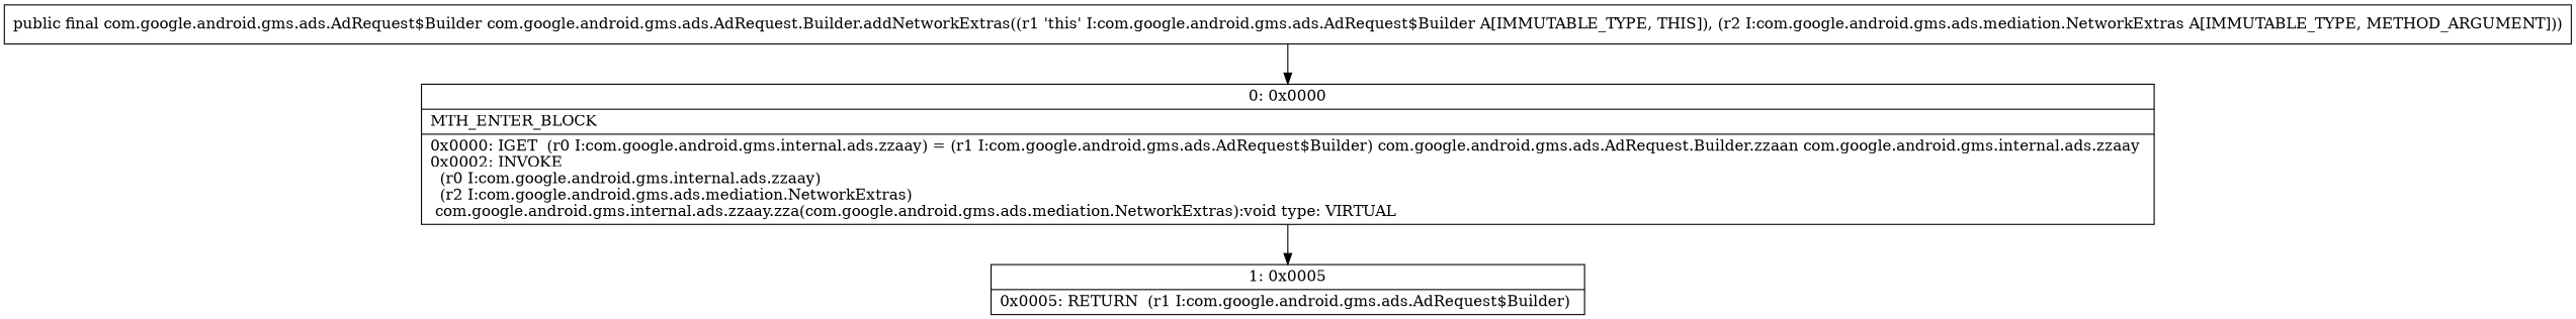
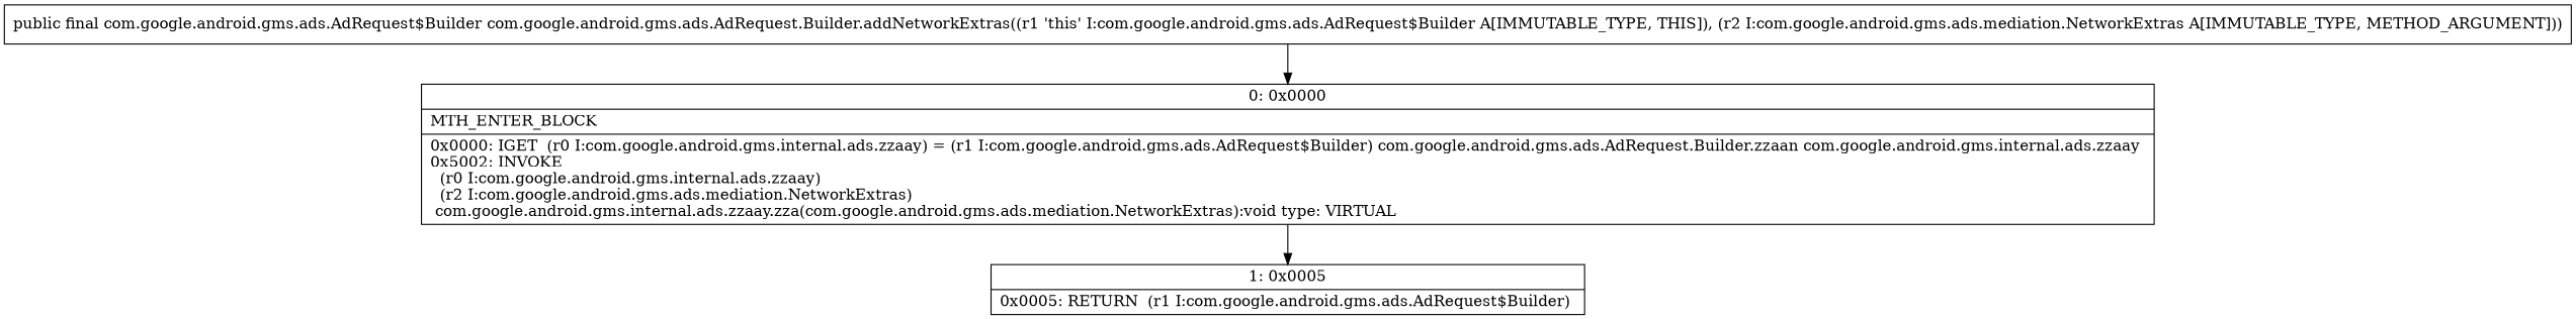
  digraph {
    node [shape=record]
-   n1 [label="{0\:\ 0x0000|MTH_ENTER_BLOCK\l|0x0000: IGET  (r0 I:com.google.android.gms.internal.ads.zzaay) = (r1 I:com.google.android.gms.ads.AdRequest$Builder) com.google.android.gms.ads.AdRequest.Builder.zzaan com.google.android.gms.internal.ads.zzaay \l0x0002: INVOKE  \l  (r0 I:com.google.android.gms.internal.ads.zzaay)\l  (r2 I:com.google.android.gms.ads.mediation.NetworkExtras)\l com.google.android.gms.internal.ads.zzaay.zza(com.google.android.gms.ads.mediation.NetworkExtras):void type: VIRTUAL \l}"]
+   n1 [label="{0\:\ 0x0000|MTH_ENTER_BLOCK\l|0x0000: IGET  (r0 I:com.google.android.gms.internal.ads.zzaay) = (r1 I:com.google.android.gms.ads.AdRequest$Builder) com.google.android.gms.ads.AdRequest.Builder.zzaan com.google.android.gms.internal.ads.zzaay \l0x5002: INVOKE  \l  (r0 I:com.google.android.gms.internal.ads.zzaay)\l  (r2 I:com.google.android.gms.ads.mediation.NetworkExtras)\l com.google.android.gms.internal.ads.zzaay.zza(com.google.android.gms.ads.mediation.NetworkExtras):void type: VIRTUAL \l}"]
    n2 [label="{1\:\ 0x0005|0x0005: RETURN  (r1 I:com.google.android.gms.ads.AdRequest$Builder) \l}"]
    n3 [label="{public final com.google.android.gms.ads.AdRequest$Builder com.google.android.gms.ads.AdRequest.Builder.addNetworkExtras((r1 'this' I:com.google.android.gms.ads.AdRequest$Builder A[IMMUTABLE_TYPE, THIS]), (r2 I:com.google.android.gms.ads.mediation.NetworkExtras A[IMMUTABLE_TYPE, METHOD_ARGUMENT])) }"]
    n1 -> n2
    n3 -> n1
  }
